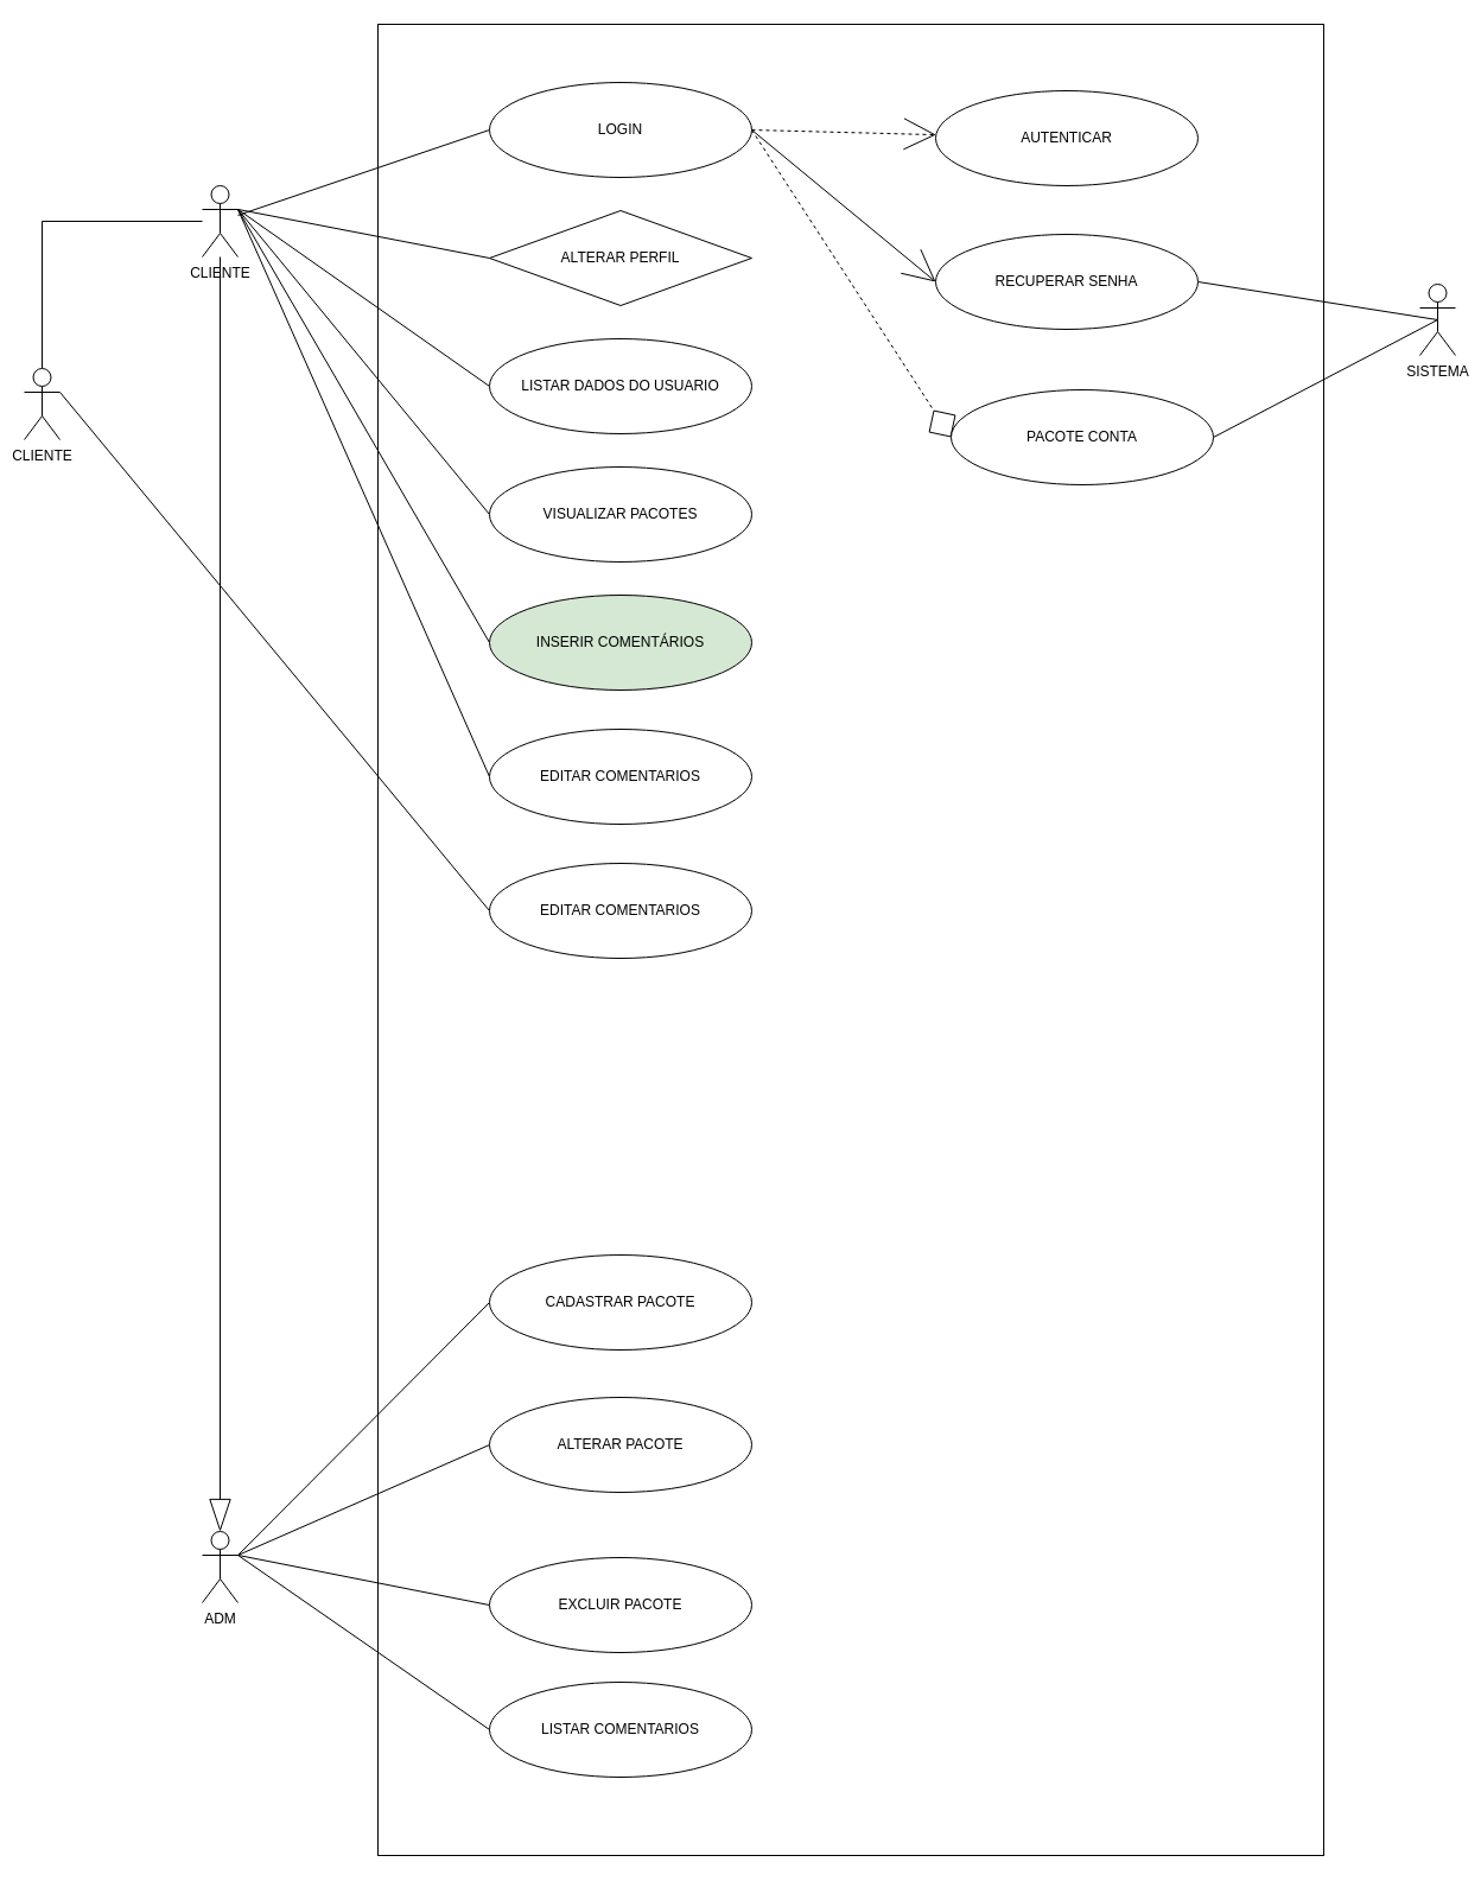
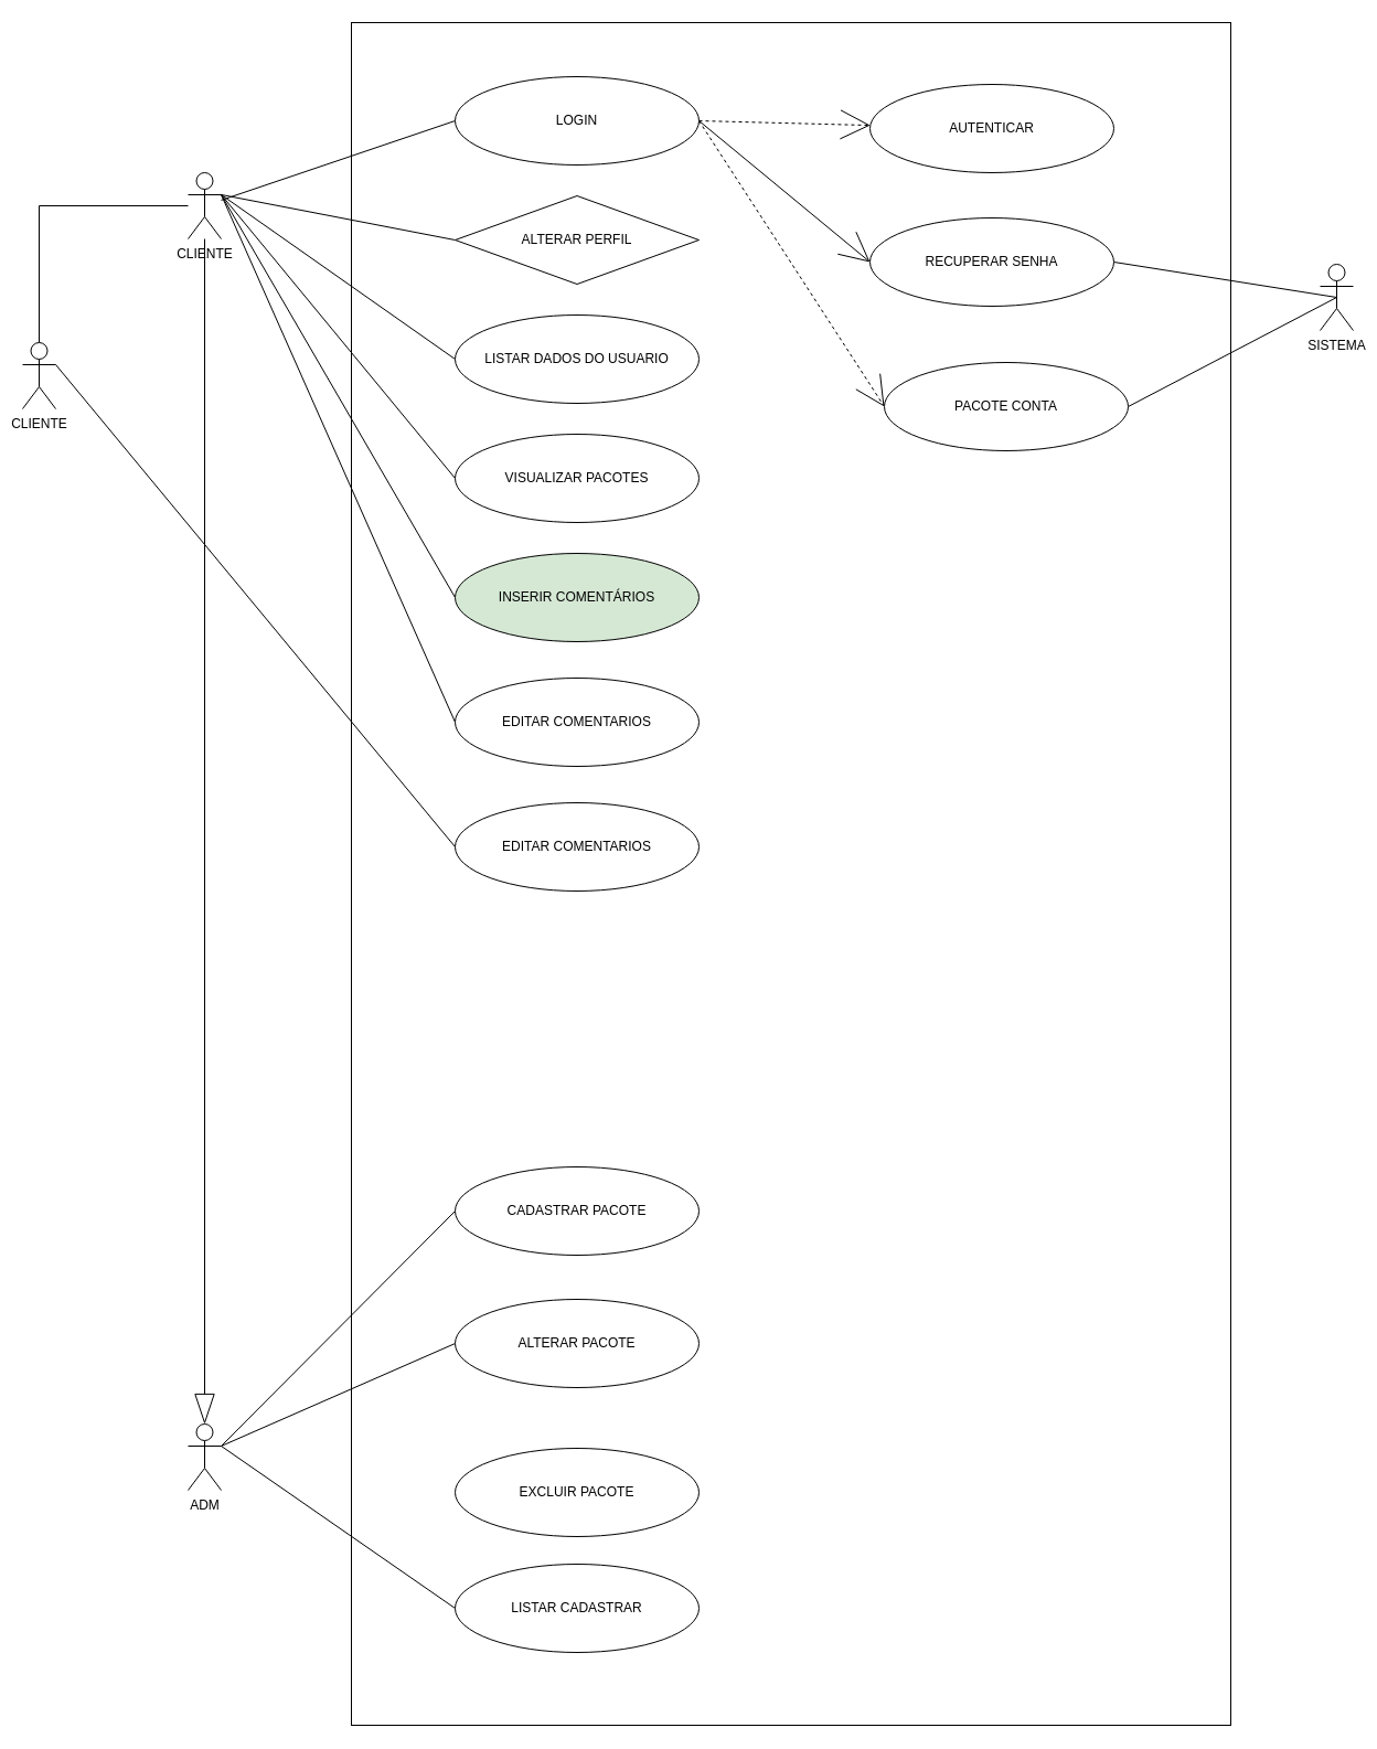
  <mxCell id="0" />
  <mxCell id="1" parent="0" />
  <mxCell id="2" value="" style="edgeStyle=orthogonalEdgeStyle;rounded=0;orthogonalLoop=1;jettySize=auto;html=1;endArrow=none;endFill=0;" edge="1" parent="1" source="3" target="13"><mxGeometry relative="1" as="geometry"><Array as="points"><mxPoint x="35" y="186" /></Array></mxGeometry></mxCell>
  <mxCell id="3" value="CLIENTE" style="shape=umlActor;verticalLabelPosition=bottom;verticalAlign=top;html=1;" vertex="1" parent="1"><mxGeometry x="20" y="310" width="30" height="60" as="geometry" /></mxCell>
  <mxCell id="4" value="" style="rounded=0;whiteSpace=wrap;html=1;" vertex="1" parent="1"><mxGeometry x="318" y="20" width="797" height="1543" as="geometry" /></mxCell>
  <mxCell id="5" value="" style="edgeStyle=orthogonalEdgeStyle;rounded=0;orthogonalLoop=1;jettySize=auto;html=1;endArrow=blockThin;endFill=0;endSize=25;" edge="1" parent="1" source="13" target="18"><mxGeometry relative="1" as="geometry" /></mxCell>
  <mxCell id="6" style="edgeStyle=none;rounded=0;orthogonalLoop=1;jettySize=auto;html=1;entryX=0;entryY=0.5;entryDx=0;entryDy=0;endArrow=none;endFill=0;endSize=25;" edge="1" parent="1" source="13" target="22"><mxGeometry relative="1" as="geometry" /></mxCell>
  <mxCell id="7" style="edgeStyle=none;rounded=0;orthogonalLoop=1;jettySize=auto;html=1;exitX=1;exitY=0.333;exitDx=0;exitDy=0;exitPerimeter=0;endArrow=none;endFill=0;endSize=25;entryX=0;entryY=0.5;entryDx=0;entryDy=0;" edge="1" parent="1" source="13" target="23"><mxGeometry relative="1" as="geometry" /></mxCell>
  <mxCell id="8" style="edgeStyle=none;rounded=0;orthogonalLoop=1;jettySize=auto;html=1;exitX=1;exitY=0.333;exitDx=0;exitDy=0;exitPerimeter=0;entryX=0;entryY=0.5;entryDx=0;entryDy=0;endArrow=none;endFill=0;endSize=25;" edge="1" parent="1" source="13" target="24"><mxGeometry relative="1" as="geometry" /></mxCell>
  <mxCell id="9" style="edgeStyle=none;rounded=0;orthogonalLoop=1;jettySize=auto;html=1;exitX=1;exitY=0.333;exitDx=0;exitDy=0;exitPerimeter=0;entryX=0;entryY=0.5;entryDx=0;entryDy=0;endArrow=none;endFill=0;endSize=25;" edge="1" parent="1" source="13" target="25"><mxGeometry relative="1" as="geometry" /></mxCell>
  <mxCell id="10" style="edgeStyle=none;rounded=0;orthogonalLoop=1;jettySize=auto;html=1;entryX=0;entryY=0.5;entryDx=0;entryDy=0;endArrow=none;endFill=0;endSize=25;exitX=1;exitY=0.333;exitDx=0;exitDy=0;exitPerimeter=0;" edge="1" parent="1" source="13" target="26"><mxGeometry relative="1" as="geometry" /></mxCell>
  <mxCell id="11" style="edgeStyle=none;rounded=0;orthogonalLoop=1;jettySize=auto;html=1;exitX=1;exitY=0.333;exitDx=0;exitDy=0;exitPerimeter=0;entryX=0;entryY=0.5;entryDx=0;entryDy=0;endArrow=none;endFill=0;endSize=25;" edge="1" parent="1" source="3" target="33"><mxGeometry relative="1" as="geometry" /></mxCell>
  <mxCell id="12" style="edgeStyle=none;rounded=0;orthogonalLoop=1;jettySize=auto;html=1;exitX=1;exitY=0.333;exitDx=0;exitDy=0;exitPerimeter=0;entryX=0;entryY=0.5;entryDx=0;entryDy=0;endArrow=none;endFill=0;endSize=25;" edge="1" parent="1" source="13" target="34"><mxGeometry relative="1" as="geometry" /></mxCell>
  <mxCell id="13" value="CLIENTE" style="shape=umlActor;verticalLabelPosition=bottom;verticalAlign=top;html=1;" vertex="1" parent="1"><mxGeometry x="170" y="156" width="30" height="60" as="geometry" /></mxCell>
  <mxCell id="14" style="edgeStyle=none;rounded=0;orthogonalLoop=1;jettySize=auto;html=1;exitX=1;exitY=0.333;exitDx=0;exitDy=0;exitPerimeter=0;entryX=0;entryY=0.5;entryDx=0;entryDy=0;endArrow=none;endFill=0;endSize=25;" edge="1" parent="1" source="18" target="35"><mxGeometry relative="1" as="geometry" /></mxCell>
  <mxCell id="15" style="edgeStyle=none;rounded=0;orthogonalLoop=1;jettySize=auto;html=1;exitX=1;exitY=0.333;exitDx=0;exitDy=0;exitPerimeter=0;entryX=0;entryY=0.5;entryDx=0;entryDy=0;endArrow=none;endFill=0;endSize=25;" edge="1" parent="1" source="18" target="36"><mxGeometry relative="1" as="geometry" /></mxCell>
- <mxCell id="16" style="edgeStyle=none;rounded=0;orthogonalLoop=1;jettySize=auto;html=1;exitX=1;exitY=0.333;exitDx=0;exitDy=0;exitPerimeter=0;entryX=0;entryY=0.5;entryDx=0;entryDy=0;endArrow=none;endFill=0;endSize=25;" edge="1" parent="1" source="18" target="37"><mxGeometry relative="1" as="geometry" /></mxCell>
  <mxCell id="17" style="edgeStyle=none;rounded=0;orthogonalLoop=1;jettySize=auto;html=1;exitX=1;exitY=0.333;exitDx=0;exitDy=0;exitPerimeter=0;entryX=0;entryY=0.5;entryDx=0;entryDy=0;endArrow=none;endFill=0;endSize=25;" edge="1" parent="1" source="18" target="38"><mxGeometry relative="1" as="geometry" /></mxCell>
  <mxCell id="18" value="ADM" style="shape=umlActor;verticalLabelPosition=bottom;verticalAlign=top;html=1;" vertex="1" parent="1"><mxGeometry x="170" y="1290" width="30" height="60" as="geometry" /></mxCell>
  <mxCell id="19" style="rounded=0;orthogonalLoop=1;jettySize=auto;html=1;exitX=1;exitY=0.5;exitDx=0;exitDy=0;endArrow=open;endFill=0;dashed=1;endSize=25;" edge="1" parent="1" source="22" target="27"><mxGeometry relative="1" as="geometry" /></mxCell>
  <mxCell id="20" style="edgeStyle=none;rounded=0;orthogonalLoop=1;jettySize=auto;html=1;exitX=1;exitY=0.5;exitDx=0;exitDy=0;entryX=0;entryY=0.5;entryDx=0;entryDy=0;dashed=0;endArrow=open;endFill=0;endSize=25;" edge="1" parent="1" source="22" target="29"><mxGeometry relative="1" as="geometry" /></mxCell>
- <mxCell id="21" style="edgeStyle=none;rounded=0;orthogonalLoop=1;jettySize=auto;html=1;exitX=1;exitY=0.5;exitDx=0;exitDy=0;entryX=0;entryY=0.5;entryDx=0;entryDy=0;dashed=1;endArrow=diamond;endFill=0;endSize=25;" edge="1" parent="1" source="22" target="31"><mxGeometry relative="1" as="geometry" /></mxCell>
+ <mxCell id="21" style="edgeStyle=none;rounded=0;orthogonalLoop=1;jettySize=auto;html=1;exitX=1;exitY=0.5;exitDx=0;exitDy=0;entryX=0;entryY=0.5;entryDx=0;entryDy=0;dashed=1;endArrow=open;endFill=0;endSize=25;" edge="1" parent="1" source="22" target="31"><mxGeometry relative="1" as="geometry" /></mxCell>
  <mxCell id="22" value="LOGIN" style="ellipse;whiteSpace=wrap;html=1;" vertex="1" parent="1"><mxGeometry x="412" y="69" width="221" height="80" as="geometry" /></mxCell>
  <mxCell id="23" value="ALTERAR PERFIL" style="rhombus;whiteSpace=wrap;html=1;" vertex="1" parent="1"><mxGeometry x="412" y="177" width="221" height="80" as="geometry" /></mxCell>
  <mxCell id="24" value="LISTAR DADOS DO USUARIO" style="ellipse;whiteSpace=wrap;html=1;" vertex="1" parent="1"><mxGeometry x="412" y="285" width="221" height="80" as="geometry" /></mxCell>
  <mxCell id="25" value="VISUALIZAR PACOTES" style="ellipse;whiteSpace=wrap;html=1;" vertex="1" parent="1"><mxGeometry x="412" y="393" width="221" height="80" as="geometry" /></mxCell>
  <mxCell id="26" value="INSERIR COMENTÁRIOS" style="ellipse;whiteSpace=wrap;html=1;fillColor=#d5e8d4;" vertex="1" parent="1"><mxGeometry x="412" y="501" width="221" height="80" as="geometry" /></mxCell>
  <mxCell id="27" value="AUTENTICAR" style="ellipse;whiteSpace=wrap;html=1;" vertex="1" parent="1"><mxGeometry x="788" y="76" width="221" height="80" as="geometry" /></mxCell>
  <mxCell id="28" style="edgeStyle=none;rounded=0;orthogonalLoop=1;jettySize=auto;html=1;exitX=1;exitY=0.5;exitDx=0;exitDy=0;endArrow=none;endFill=0;endSize=25;entryX=0.5;entryY=0.5;entryDx=0;entryDy=0;entryPerimeter=0;" edge="1" parent="1" source="29" target="32"><mxGeometry relative="1" as="geometry"><mxPoint x="1183.857" y="274.714" as="targetPoint" /></mxGeometry></mxCell>
  <mxCell id="29" value="RECUPERAR SENHA" style="ellipse;whiteSpace=wrap;html=1;" vertex="1" parent="1"><mxGeometry x="788" y="197" width="221" height="80" as="geometry" /></mxCell>
  <mxCell id="30" style="edgeStyle=none;rounded=0;orthogonalLoop=1;jettySize=auto;html=1;exitX=1;exitY=0.5;exitDx=0;exitDy=0;entryX=0.5;entryY=0.5;entryDx=0;entryDy=0;entryPerimeter=0;endArrow=none;endFill=0;endSize=25;" edge="1" parent="1" source="31" target="32"><mxGeometry relative="1" as="geometry" /></mxCell>
  <mxCell id="31" value="PACOTE CONTA" style="ellipse;whiteSpace=wrap;html=1;" vertex="1" parent="1"><mxGeometry x="801" y="328" width="221" height="80" as="geometry" /></mxCell>
  <mxCell id="32" value="SISTEMA" style="shape=umlActor;verticalLabelPosition=bottom;verticalAlign=top;html=1;outlineConnect=0;" vertex="1" parent="1"><mxGeometry x="1195.997" y="239.004" width="30" height="60" as="geometry" /></mxCell>
  <mxCell id="33" value="EDITAR COMENTARIOS" style="ellipse;whiteSpace=wrap;html=1;" vertex="1" parent="1"><mxGeometry x="412" y="727" width="221" height="80" as="geometry" /></mxCell>
  <mxCell id="34" value="EDITAR COMENTARIOS" style="ellipse;whiteSpace=wrap;html=1;" vertex="1" parent="1"><mxGeometry x="412" y="614" width="221" height="80" as="geometry" /></mxCell>
  <mxCell id="35" value="CADASTRAR PACOTE" style="ellipse;whiteSpace=wrap;html=1;" vertex="1" parent="1"><mxGeometry x="412" y="1057" width="221" height="80" as="geometry" /></mxCell>
  <mxCell id="36" value="ALTERAR PACOTE" style="ellipse;whiteSpace=wrap;html=1;" vertex="1" parent="1"><mxGeometry x="412" y="1177" width="221" height="80" as="geometry" /></mxCell>
  <mxCell id="37" value="EXCLUIR PACOTE" style="ellipse;whiteSpace=wrap;html=1;" vertex="1" parent="1"><mxGeometry x="412" y="1312" width="221" height="80" as="geometry" /></mxCell>
- <mxCell id="38" value="LISTAR COMENTARIOS" style="ellipse;whiteSpace=wrap;html=1;" vertex="1" parent="1"><mxGeometry x="412" y="1417" width="221" height="80" as="geometry" /></mxCell>
+ <mxCell id="38" value="LISTAR CADASTRAR" style="ellipse;whiteSpace=wrap;html=1;" vertex="1" parent="1"><mxGeometry x="412" y="1417" width="221" height="80" as="geometry" /></mxCell>
